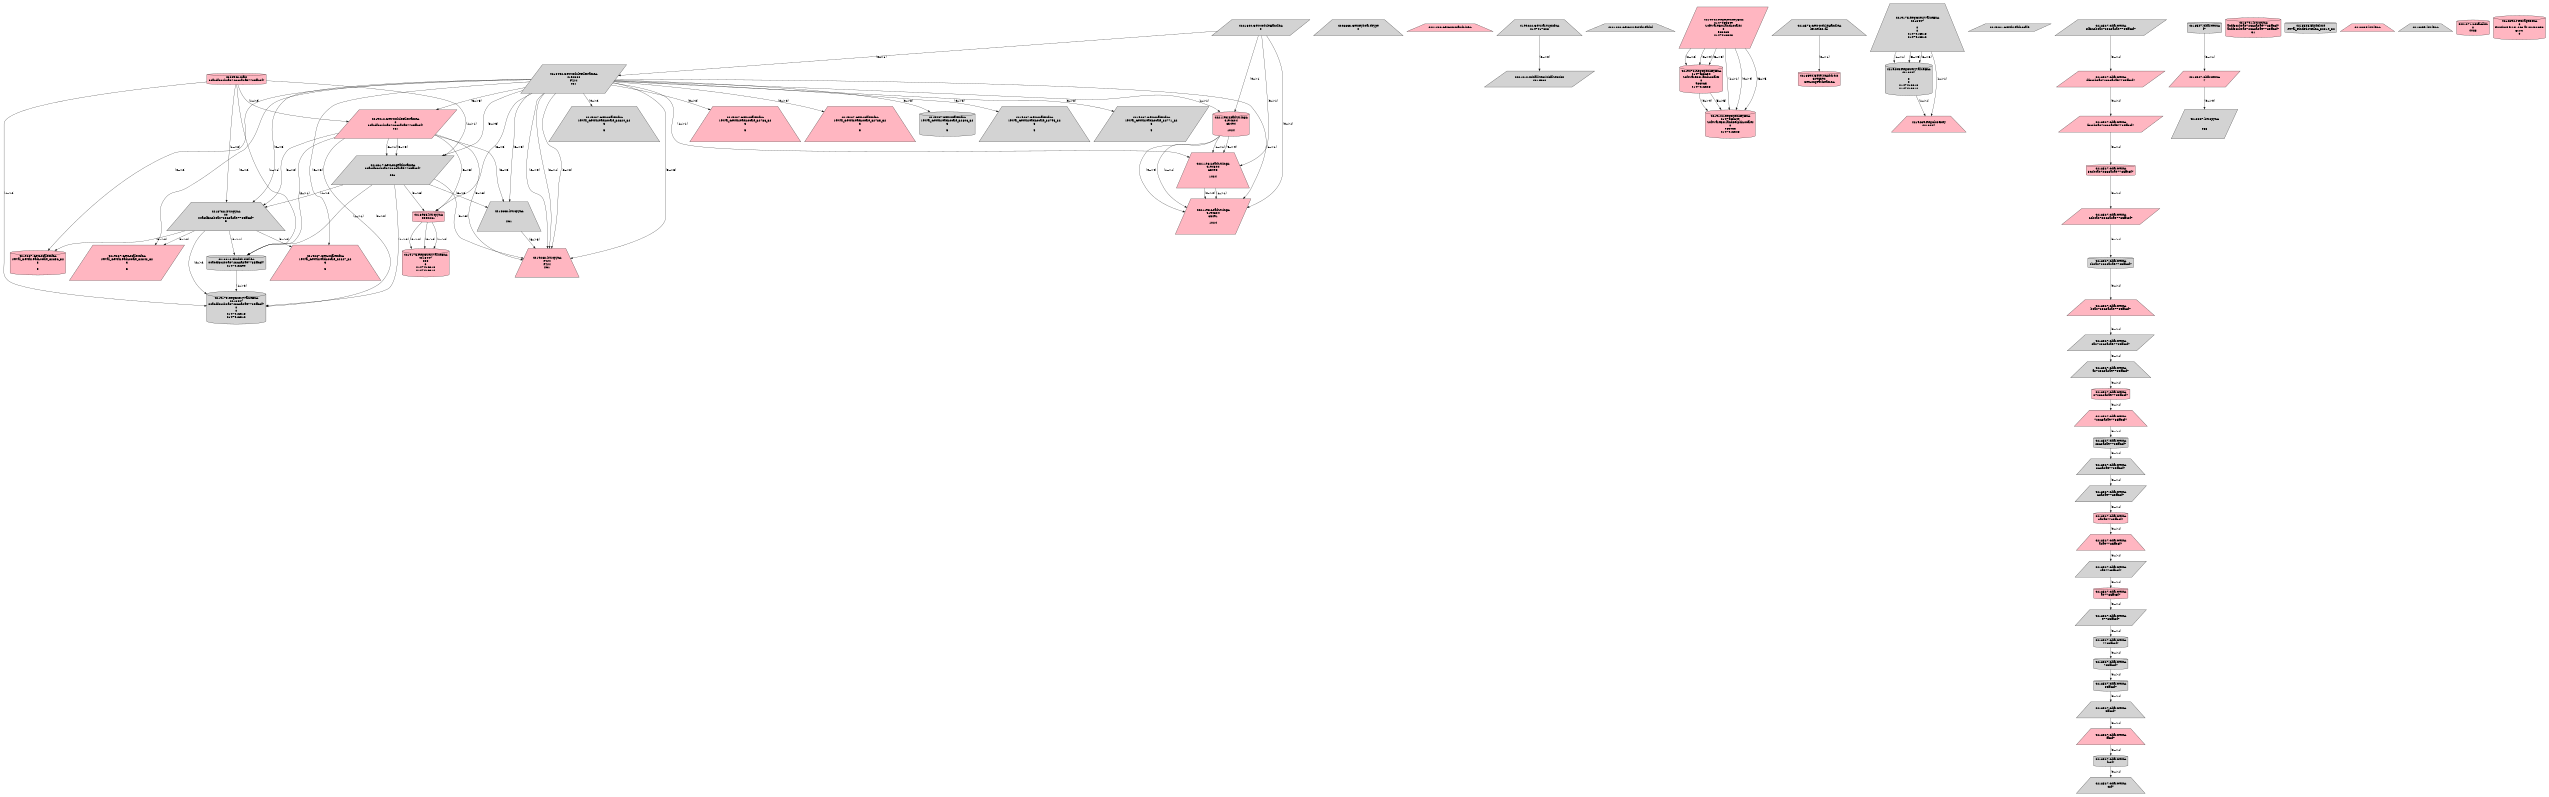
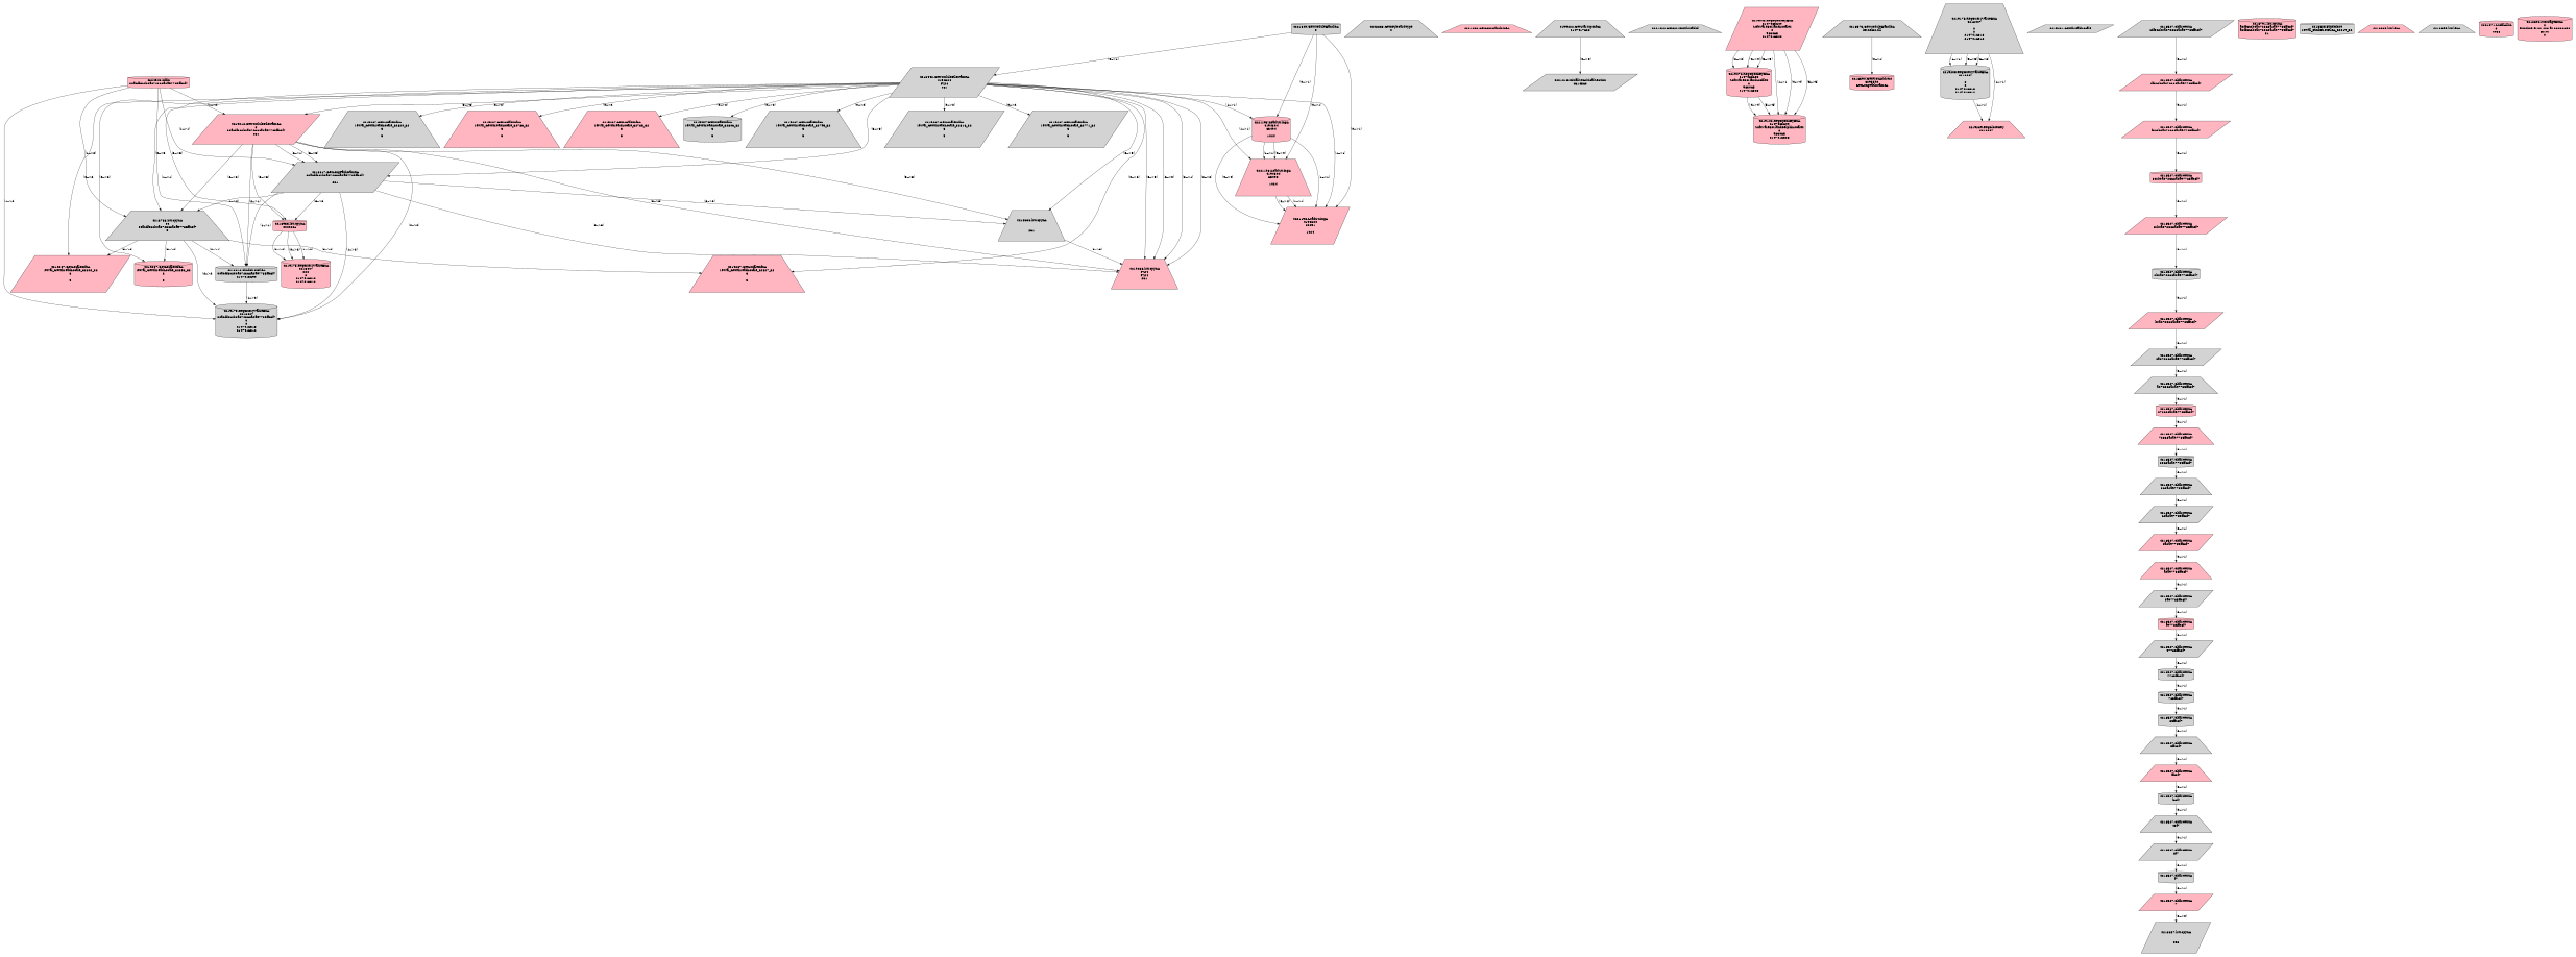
  digraph {
    node [fillcolor=lightgrey shape=cylinder style=filled]
    n1 [fillcolor=lightpink label="4304948.main\n00acdf3c2b0a072368a2a97785ffc8f7"]
    n2 [fillcolor=lightpink label="4219012.GetModuleFileNameA\n0\n00acdf3c2b0a072368a2a97785ffc8f7\n261" shape=parallelogram]
    n3 [label="4218617.GetLongPathNameA\n00acdf3c2b0a072368a2a97785ffc8f7\n\n261" shape=parallelogram]
    n4 [label="4218738.lstrcpynA\n00\n00acdf3c2b0a072368a2a97785ffc8f7\n3" shape=trapezium]
    n5 [label="4218810.FindFirstFileA\n00acdf3c2b0a072368a2a97785ffc8f7\n2147415690"]
    n6 [label="4219175.RegQueryValueExA\n4218447\n00acdf3c2b0a072368a2a97785ffc8f7\n0\n0\n2147416318\n2147416312"]
    n7 [label="4218638.lstrcpynA\n\n\n261" shape=trapezium]
    n8 [fillcolor=lightpink label="4219268.lstrcpynA\nPZM\nPZM\n261" shape=trapezium]
    n9 [fillcolor=lightpink label="4218933.lstrcpynA\n0000261"]
    n10 [fillcolor=lightpink label="4219287.GetLocaleInfoA\nretval_GetThreadLocale_32856_32\n3\n\n5"]
    n11 [fillcolor=lightpink label="4219287.GetLocaleInfoA\nretval_GetThreadLocale_32842_32\n3\n\n5" shape=parallelogram]
    n12 [fillcolor=lightpink label="4219287.GetLocaleInfoA\nretval_GetThreadLocale_32827_32\n3\n\n5" shape=trapezium]
-   n13 [label="4221640.GetModuleHandleA\n0" shape=parallelogram]
+   n13 [label="4221640.GetModuleHandleA\n0"]
    n14 [label="4218442.GetModuleFileNameA\n4194304\nPZM\n261" shape=parallelogram]
    n15 [fillcolor=lightpink label="4221193.LoadStringA\n4194304\n65494\n\n1024"]
    n16 [fillcolor=lightpink label="4221193.LoadStringA\n4194304\n65493\n\n1024" shape=trapezium]
    n17 [fillcolor=lightpink label="4221193.LoadStringA\n4194304\n65491\n\n1024" shape=parallelogram]
    n18 [label="4219287.GetLocaleInfoA\nretval_GetThreadLocale_32820_32\n3\n\n5" shape=trapezium]
    n19 [fillcolor=lightpink label="4219287.GetLocaleInfoA\nretval_GetThreadLocale_32786_32\n3\n\n5" shape=trapezium]
    n20 [fillcolor=lightpink label="4219287.GetLocaleInfoA\nretval_GetThreadLocale_32785_32\n3\n\n5" shape=trapezium]
    n21 [label="4219287.GetLocaleInfoA\nretval_GetThreadLocale_32806_32\n3\n\n5"]
    n22 [label="4219287.GetLocaleInfoA\nretval_GetThreadLocale_32795_32\n3\n\n5" shape=trapezium]
+   n23 [label="4219287.GetLocaleInfoA\nretval_GetThreadLocale_32816_32\n3\n\n5" shape=parallelogram]
    n24 [label="4219287.GetLocaleInfoA\nretval_GetThreadLocale_32771_32\n3\n\n5" shape=parallelogram]
    n25 [label="4208833.GetKeyboardType\n0" shape=trapezium]
    n26 [fillcolor=lightpink label="4221400.GetCommandLineA\n" shape=trapezium]
    n27 [label="4199222.GetStartupInfoA\n2147417628" shape=trapezium]
    n28 [label="4201010.InitializeCriticalSection\n4314560" shape=parallelogram]
    n29 [label="4221420.GetCurrentThreadId\n" shape=trapezium]
    n30 [fillcolor=lightpink label="4219175.RegQueryValueExA\n4218447\n000\n0\n2147416318\n2147416312"]
    n31 [fillcolor=lightpink label="4219042.RegOpenKeyExA\n2147483649\nSoftware\Borland\Locales\n0\n983065\n2147416328" shape=parallelogram]
    n32 [fillcolor=lightpink label="4219072.RegOpenKeyExA\n2147483650\nSoftware\Borland\Locales\n0\n983065\n2147416328"]
    n33 [fillcolor=lightpink label="4219102.RegOpenKeyExA\n2147483649\nSoftware\Borland\Delphi\Locales\n0\n983065\n2147416328"]
    n34 [label="4218573.GetModuleHandleA\nkernel32.dll" shape=trapezium]
    n35 [fillcolor=lightpink label="4218590.GetProcAddress\n6295592\nGetLongPathNameA"]
    n36 [label="4219175.RegQueryValueExA\n4218447\n\n0\n0\n2147416318\n2147416312" shape=trapezium]
    n37 [label="4219205.RegQueryValueExA\n4218447\n\n0\n0\n2147416318\n2147416312"]
    n38 [fillcolor=lightpink label="4219239.RegCloseKey\n4218447" shape=trapezium]
    n39 [label="4219281.GetThreadLocale\n" shape=parallelogram]
    n40 [label="4218527.CharNextA\ncdf3c2b0a072368a2a97785ffc8f7" shape=parallelogram]
    n41 [fillcolor=lightpink label="4218527.CharNextA\ndf3c2b0a072368a2a97785ffc8f7" shape=parallelogram]
    n42 [fillcolor=lightpink label="4218527.CharNextA\nf3c2b0a072368a2a97785ffc8f7" shape=parallelogram]
    n43 [fillcolor=lightpink label="4218527.CharNextA\n3c2b0a072368a2a97785ffc8f7"]
    n44 [fillcolor=lightpink label="4218527.CharNextA\nc2b0a072368a2a97785ffc8f7" shape=parallelogram]
    n45 [label="4218527.CharNextA\n2b0a072368a2a97785ffc8f7"]
-   n46 [fillcolor=lightpink label="4218527.CharNextA\nb0a072368a2a97785ffc8f7" shape=trapezium]
+   n46 [fillcolor=lightpink label="4218527.CharNextA\nb0a072368a2a97785ffc8f7" shape=parallelogram]
    n47 [label="4218527.CharNextA\n0a072368a2a97785ffc8f7" shape=parallelogram]
    n48 [label="4218527.CharNextA\na072368a2a97785ffc8f7" shape=trapezium]
    n49 [fillcolor=lightpink label="4218527.CharNextA\n072368a2a97785ffc8f7"]
    n50 [fillcolor=lightpink label="4218527.CharNextA\n72368a2a97785ffc8f7" shape=trapezium]
    n51 [label="4218527.CharNextA\n2368a2a97785ffc8f7"]
    n52 [label="4218527.CharNextA\n368a2a97785ffc8f7" shape=trapezium]
    n53 [label="4218527.CharNextA\n68a2a97785ffc8f7" shape=parallelogram]
-   n54 [fillcolor=lightpink label="4218527.CharNextA\n8a2a97785ffc8f7"]
+   n54 [fillcolor=lightpink label="4218527.CharNextA\n8a2a97785ffc8f7" shape=parallelogram]
    n55 [fillcolor=lightpink label="4218527.CharNextA\na2a97785ffc8f7" shape=trapezium]
    n56 [label="4218527.CharNextA\n2a97785ffc8f7" shape=parallelogram]
    n57 [fillcolor=lightpink label="4218527.CharNextA\na97785ffc8f7"]
    n58 [label="4218527.CharNextA\n97785ffc8f7" shape=parallelogram]
    n59 [label="4218527.CharNextA\n7785ffc8f7"]
    n60 [label="4218527.CharNextA\n785ffc8f7"]
    n61 [label="4218527.CharNextA\n85ffc8f7"]
    n62 [label="4218527.CharNextA\n5ffc8f7" shape=trapezium]
    n63 [fillcolor=lightpink label="4218527.CharNextA\nffc8f7" shape=trapezium]
    n64 [label="4218527.CharNextA\nfc8f7"]
    n65 [label="4218527.CharNextA\nc8f7" shape=trapezium]
+   n66 [label="4218527.CharNextA\n8f7" shape=parallelogram]
    n67 [label="4218527.CharNextA\nf7"]
    n68 [fillcolor=lightpink label="4218527.CharNextA\n7" shape=parallelogram]
    n69 [label="4218887.lstrcpynA\n\n\n258" shape=parallelogram]
    n70 [fillcolor=lightpink label="4218791.lstrcpynA\nacdf3c2b0a072368a2a97785ffc8f7\nacdf3c2b0a072368a2a97785ffc8f7\n31"]
    n71 [label="4218823.FindClose\nretval_FindFirstFileA_32819_32"]
    n72 [fillcolor=lightpink label="4218835.lstrlenA\n" shape=trapezium]
    n73 [label="4218899.lstrlenA\n" shape=trapezium]
    n74 [fillcolor=lightpink label="4201071.LocalAlloc\n0\n4088"]
    n75 [fillcolor=lightpink label="4212392.MessageBoxA\n0\nRuntime error 203 at 004026E8\nError\n0"]
    n1 -> n2 [label="(1-->2)"]
    n1 -> n3 [label="(1-->1)"]
    n1 -> n4 [label="(1-->2)"]
    n1 -> n5 [label="(1-->1)"]
    n1 -> n6 [label="(1-->2)"]
    n2 -> n3 [label="(2-->1)"]
    n2 -> n3 [label="(3-->3)"]
    n2 -> n4 [label="(2-->2)"]
    n2 -> n5 [label="(2-->1)"]
    n2 -> n6 [label="(2-->2)"]
    n2 -> n7 [label="(3-->3)"]
    n2 -> n8 [label="(3-->3)"]
    n2 -> n9 [label="(3-->3)"]
    n3 -> n4 [label="(1-->2)"]
    n3 -> n5 [label="(1-->1)"]
    n3 -> n6 [label="(1-->2)"]
    n3 -> n7 [label="(3-->3)"]
    n3 -> n8 [label="(3-->3)"]
    n3 -> n9 [label="(3-->3)"]
    n4 -> n5 [label="(2-->1)"]
    n4 -> n6 [label="(2-->2)"]
    n4 -> n10 [label="(3-->2)"]
    n4 -> n11 [label="(3-->2)"]
    n4 -> n12 [label="(3-->2)"]
    n5 -> n6 [label="(1-->2)"]
    n7 -> n8 [label="(3-->3)"]
    n9 -> n30 [label="(1-->2)"]
    n9 -> n30 [label="(2-->2)"]
    n9 -> n30 [label="(0-->2)"]
    n13 -> n14 [label="(0-->1)"]
    n13 -> n15 [label="(0-->1)"]
    n13 -> n16 [label="(0-->1)"]
    n13 -> n17 [label="(0-->1)"]
    n14 -> n2 [label="(3-->3)"]
    n14 -> n3 [label="(3-->3)"]
    n14 -> n4 [label="(0-->3)"]
    n14 -> n7 [label="(3-->3)"]
    n14 -> n8 [label="(2-->1)"]
    n14 -> n8 [label="(2-->2)"]
    n14 -> n8 [label="(3-->3)"]
    n14 -> n8 [label="(2-->0)"]
    n14 -> n9 [label="(3-->3)"]
    n14 -> n10 [label="(0-->2)"]
    n14 -> n11 [label="(0-->2)"]
    n14 -> n12 [label="(0-->2)"]
    n14 -> n15 [label="(1-->1)"]
    n14 -> n16 [label="(1-->1)"]
    n14 -> n17 [label="(1-->1)"]
    n14 -> n18 [label="(0-->2)"]
    n14 -> n19 [label="(0-->2)"]
    n14 -> n20 [label="(0-->2)"]
    n14 -> n21 [label="(0-->2)"]
    n14 -> n22 [label="(0-->2)"]
+   n14 -> n23 [label="(0-->2)"]
    n14 -> n24 [label="(0-->2)"]
    n15 -> n16 [label="(1-->1)"]
    n15 -> n16 [label="(4-->4)"]
    n15 -> n17 [label="(1-->1)"]
    n15 -> n17 [label="(4-->4)"]
    n16 -> n17 [label="(1-->1)"]
    n16 -> n17 [label="(4-->4)"]
    n27 -> n28 [label="(0-->0)"]
    n31 -> n32 [label="(2-->2)"]
    n31 -> n32 [label="(4-->4)"]
    n31 -> n32 [label="(5-->5)"]
    n31 -> n33 [label="(1-->1)"]
    n31 -> n33 [label="(4-->4)"]
    n31 -> n33 [label="(5-->5)"]
    n32 -> n33 [label="(4-->4)"]
    n32 -> n33 [label="(5-->5)"]
    n34 -> n35 [label="(0-->1)"]
    n36 -> n37 [label="(1-->1)"]
    n36 -> n37 [label="(5-->5)"]
    n36 -> n37 [label="(6-->6)"]
    n36 -> n38 [label="(1-->1)"]
    n37 -> n38 [label="(1-->1)"]
    n40 -> n41 [label="(0-->1)"]
    n41 -> n42 [label="(0-->1)"]
    n42 -> n43 [label="(0-->1)"]
    n43 -> n44 [label="(0-->1)"]
    n44 -> n45 [label="(0-->1)"]
    n45 -> n46 [label="(0-->1)"]
    n46 -> n47 [label="(0-->1)"]
    n47 -> n48 [label="(0-->1)"]
    n48 -> n49 [label="(0-->1)"]
    n49 -> n50 [label="(0-->1)"]
    n50 -> n51 [label="(0-->1)"]
    n51 -> n52 [label="(0-->1)"]
    n52 -> n53 [label="(0-->1)"]
    n53 -> n54 [label="(0-->1)"]
    n54 -> n55 [label="(0-->1)"]
    n55 -> n56 [label="(0-->1)"]
    n56 -> n57 [label="(0-->1)"]
    n57 -> n58 [label="(0-->1)"]
    n58 -> n59 [label="(0-->1)"]
    n59 -> n60 [label="(0-->1)"]
    n60 -> n61 [label="(0-->1)"]
    n61 -> n62 [label="(0-->1)"]
    n62 -> n63 [label="(0-->1)"]
    n63 -> n64 [label="(0-->1)"]
    n64 -> n65 [label="(0-->1)"]
+   n65 -> n66 [label="(0-->1)"]
+   n66 -> n67 [label="(0-->1)"]
    n67 -> n68 [label="(0-->1)"]
    n68 -> n69 [label="(0-->0)"]
  }
